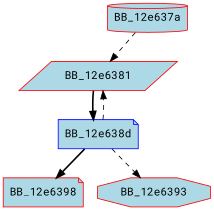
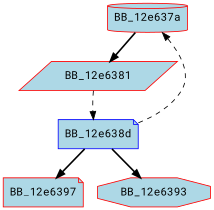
  digraph {
    fontname="Roboto Mono"
    node [color=red fillcolor=lightblue fontname="Roboto Mono" shape=note style=filled]
    edge [fontname="Roboto Mono" style=bold]
    BB_12e637a [shape=cylinder]
    BB_12e6381 [shape=parallelogram]
    BB_12e638d [color=blue]
-   BB_12e6397 [label=BB_12e6398]
+   BB_12e6397
    BB_12e6393 [shape=octagon]
-   BB_12e637a -> BB_12e6381 [style=dashed]
-   BB_12e6381 -> BB_12e638d
-   BB_12e638d -> BB_12e6381 [style=dashed]
+   BB_12e637a -> BB_12e6381
+   BB_12e6381 -> BB_12e638d [style=dashed]
+   BB_12e638d -> BB_12e637a [style=dashed]
    BB_12e638d -> BB_12e6397
-   BB_12e638d -> BB_12e6393 [style=dashed]
+   BB_12e638d -> BB_12e6393
  }
